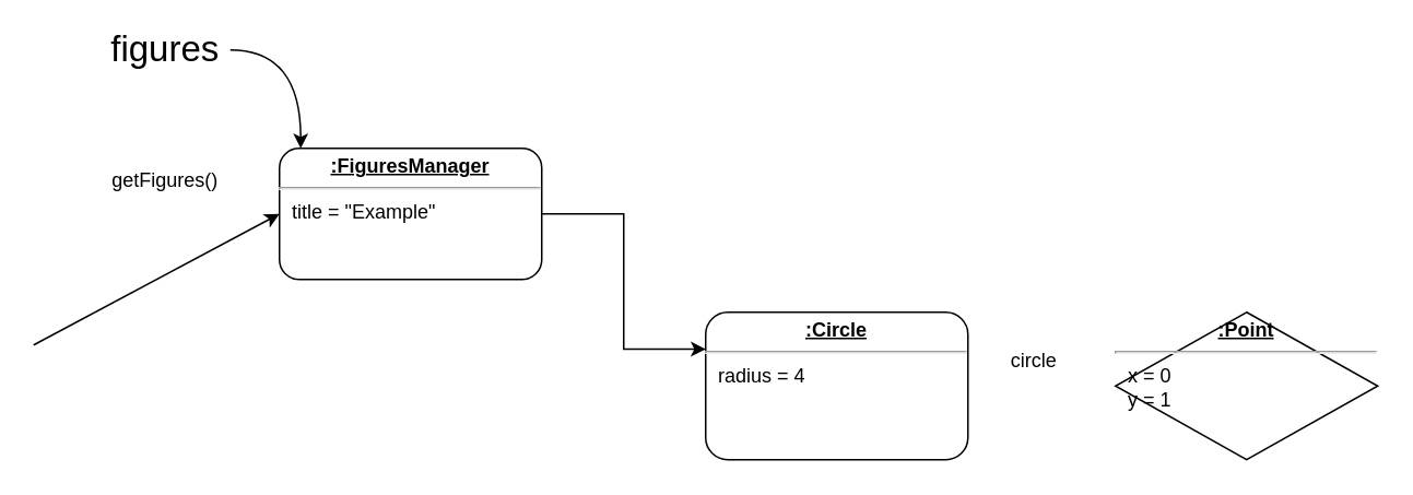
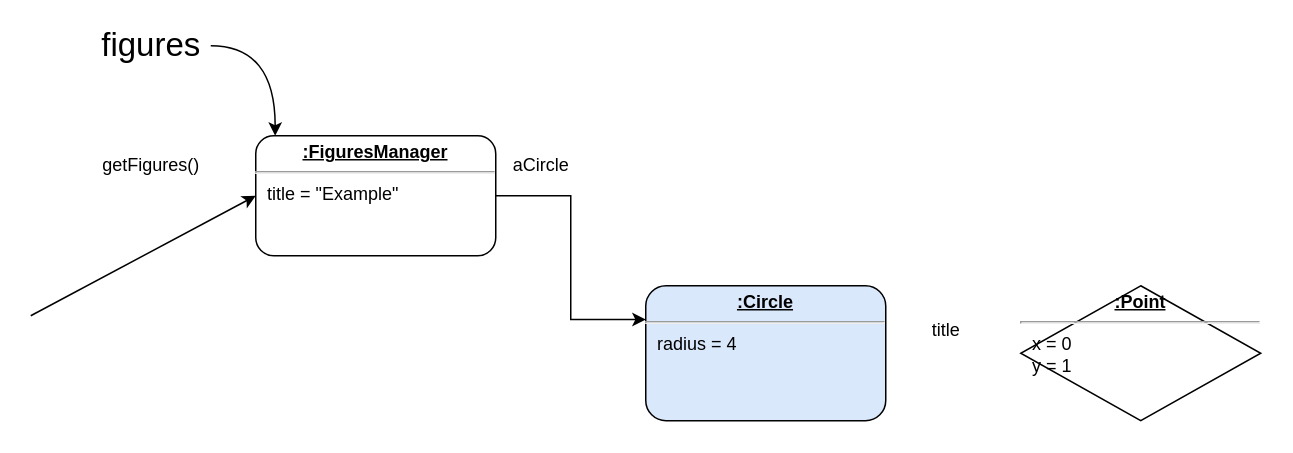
  <mxCell id="0" />
  <mxCell id="1" parent="0" />
  <mxCell id="2" style="edgeStyle=orthogonalEdgeStyle;rounded=0;orthogonalLoop=1;jettySize=auto;html=1;exitX=1;exitY=0.5;exitDx=0;exitDy=0;entryX=0;entryY=0.25;entryDx=0;entryDy=0;" parent="1" source="3" target="4" edge="1"><mxGeometry relative="1" as="geometry" /></mxCell>
  <mxCell id="3" value="&lt;p style=&quot;margin: 0px ; margin-top: 4px ; text-align: center ; text-decoration: underline&quot;&gt;&lt;b&gt;:FiguresManager&lt;/b&gt;&lt;/p&gt;&lt;hr&gt;&lt;p style=&quot;margin: 0px ; margin-left: 8px&quot;&gt;title = &quot;Example&quot;&lt;br&gt;&lt;br&gt;&lt;/p&gt;" style="verticalAlign=top;align=left;overflow=fill;fontSize=12;fontFamily=Helvetica;html=1;rounded=1;" parent="1" vertex="1"><mxGeometry x="170" y="90" width="160" height="80" as="geometry" /></mxCell>
- <mxCell id="4" value="&lt;p style=&quot;margin: 0px ; margin-top: 4px ; text-align: center ; text-decoration: underline&quot;&gt;&lt;b&gt;:Circle&lt;/b&gt;&lt;/p&gt;&lt;hr&gt;&lt;p style=&quot;margin: 0px ; margin-left: 8px&quot;&gt;radius = 4&lt;br&gt;&lt;br&gt;&lt;/p&gt;" style="verticalAlign=top;align=left;overflow=fill;fontSize=12;fontFamily=Helvetica;html=1;rounded=1;" parent="1" vertex="1"><mxGeometry x="430" y="190" width="160" height="90" as="geometry" /></mxCell>
+ <mxCell id="4" value="&lt;p style=&quot;margin: 0px ; margin-top: 4px ; text-align: center ; text-decoration: underline&quot;&gt;&lt;b&gt;:Circle&lt;/b&gt;&lt;/p&gt;&lt;hr&gt;&lt;p style=&quot;margin: 0px ; margin-left: 8px&quot;&gt;radius = 4&lt;br&gt;&lt;br&gt;&lt;/p&gt;" style="verticalAlign=top;align=left;overflow=fill;fontSize=12;fontFamily=Helvetica;html=1;rounded=1;fillColor=#dae8fc;" parent="1" vertex="1"><mxGeometry x="430" y="190" width="160" height="90" as="geometry" /></mxCell>
+ <mxCell id="5" value="aCircle" style="text;html=1;align=center;verticalAlign=middle;resizable=0;points=[];autosize=1;strokeColor=none;" parent="1" vertex="1"><mxGeometry x="335" y="100" width="50" height="20" as="geometry" /></mxCell>
  <mxCell id="6" value="&lt;p style=&quot;margin: 0px ; margin-top: 4px ; text-align: center ; text-decoration: underline&quot;&gt;&lt;b&gt;:Point&lt;/b&gt;&lt;/p&gt;&lt;hr&gt;&lt;p style=&quot;margin: 0px ; margin-left: 8px&quot;&gt;x = 0&lt;br&gt;y = 1&lt;br&gt;&lt;br&gt;&lt;/p&gt;" style="rhombus;verticalAlign=top;align=left;overflow=fill;fontSize=12;fontFamily=Helvetica;html=1;" parent="1" vertex="1"><mxGeometry x="680" y="190" width="160" height="90" as="geometry" /></mxCell>
- <mxCell id="7" value="circle" style="text;html=1;align=center;verticalAlign=middle;resizable=0;points=[];autosize=1;strokeColor=none;" parent="1" vertex="1"><mxGeometry x="610" y="210" width="40" height="20" as="geometry" /></mxCell>
+ <mxCell id="7" value="title" style="text;html=1;align=center;verticalAlign=middle;resizable=0;points=[];autosize=1;strokeColor=none;" parent="1" vertex="1"><mxGeometry x="610" y="210" width="40" height="20" as="geometry" /></mxCell>
  <mxCell id="8" value="" style="endArrow=classic;html=1;entryX=0;entryY=0.5;entryDx=0;entryDy=0;" parent="1" target="3" edge="1"><mxGeometry width="50" height="50" relative="1" as="geometry"><mxPoint x="20" y="210" as="sourcePoint" /><mxPoint x="300" y="200" as="targetPoint" /></mxGeometry></mxCell>
  <mxCell id="9" value="getFigures()" style="text;html=1;align=center;verticalAlign=middle;resizable=0;points=[];autosize=1;strokeColor=none;" parent="1" vertex="1"><mxGeometry x="60" y="100" width="80" height="20" as="geometry" /></mxCell>
  <mxCell id="10" style="edgeStyle=orthogonalEdgeStyle;rounded=0;orthogonalLoop=1;jettySize=auto;html=1;entryX=0.081;entryY=0;entryDx=0;entryDy=0;entryPerimeter=0;curved=1;" parent="1" source="11" target="3" edge="1"><mxGeometry relative="1" as="geometry" /></mxCell>
  <mxCell id="11" value="&lt;font style=&quot;font-size: 22px&quot;&gt;figures&lt;/font&gt;" style="text;html=1;align=center;verticalAlign=middle;resizable=0;points=[];autosize=1;strokeColor=none;" parent="1" vertex="1"><mxGeometry x="60" y="20" width="80" height="20" as="geometry" /></mxCell>
